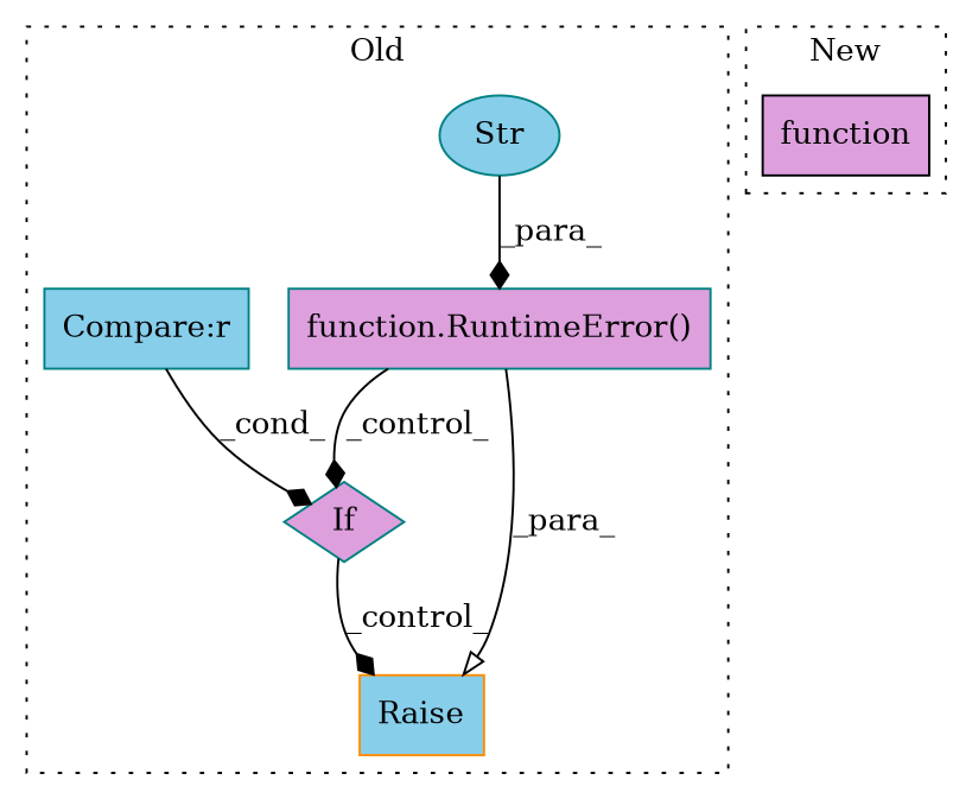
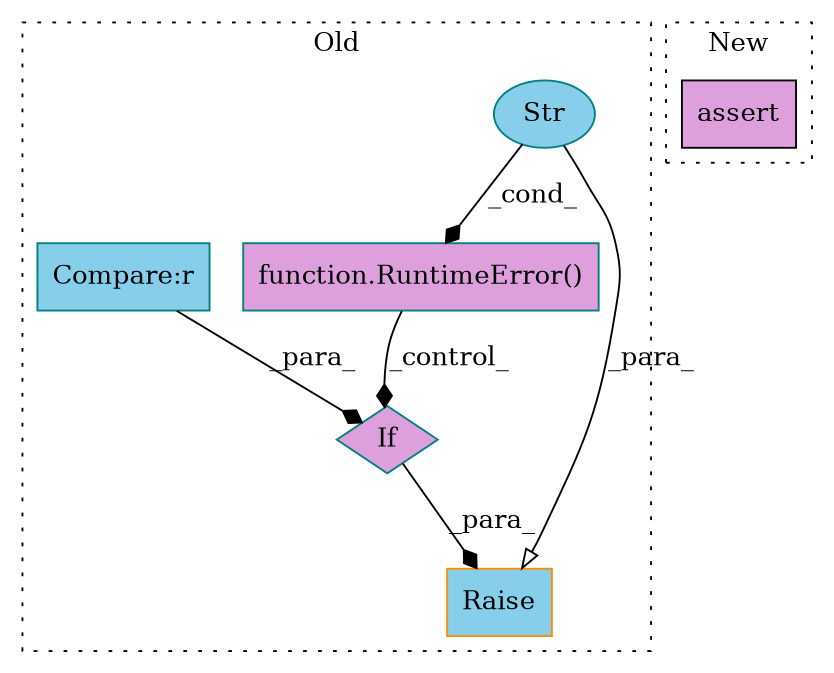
  digraph {
    node [color=teal fillcolor=plum s=5670 shape=box style=filled]
    edge [arrowhead=diamond]
    n1 [a=75 l="34,18" label="function.RuntimeError()" s="6075,6179"]
    n2 [a=91 color=darkorange fillcolor=skyblue l=6 label=Raise s=6069]
    n3 [a=66 fillcolor=skyblue l=70 label=Str s=6109 shape=ellipse]
    n4 [a=96 l=0 label=If shape=diamond]
    n5 [a=40 fillcolor=skyblue l=21 label="Compare:r"]
-   n6 [a=65 color=black l=7 label=function s=4922]
+   n6 [a=65 color=black l=7 label=assert s=4922]
    subgraph cluster_1 {
      label=Old
      style=dotted
      n1
      n2
      n3
      n4
      n5
    }
    subgraph cluster_2 {
      label=New
      style=dotted
      n6
    }
-   n1 -> n2 [arrowhead=onormal label=_para_]
+   n3 -> n2 [arrowhead=onormal label=_para_]
    n1 -> n4 [label=_control_]
-   n3 -> n1 [label=_para_]
-   n4 -> n2 [label=_control_]
-   n5 -> n4 [label=_cond_]
+   n3 -> n1 [label=_cond_]
+   n4 -> n2 [label=_para_]
+   n5 -> n4 [label=_para_]
  }
